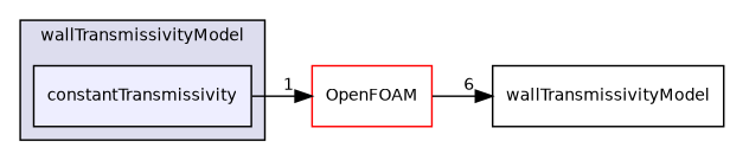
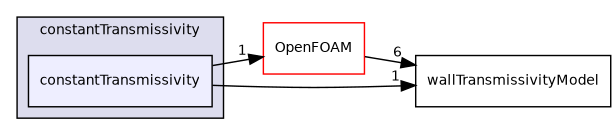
  digraph {
    compound=true
    rankdir=LR
    node [fontname=Helvetica fontsize=10 shape=box]
    edge [headlabel=1 labeldistance=1.5 labelfontname=Helvetica labelfontsize=10]
    n1 [fillcolor="#eeeeff" label=constantTransmissivity pencolor=black style=filled]
    n2 [color=red label=OpenFOAM]
    n3 [label=wallTransmissivityModel]
    subgraph cluster_1 {
      bgcolor="#ddddee"
      fontname=Helvetica
      fontsize=10
-     label=wallTransmissivityModel
+     label=constantTransmissivity
      pencolor=black
      n1
    }
    n1 -> n2
+   n1 -> n3
    n2 -> n3 [headlabel=6]
  }
